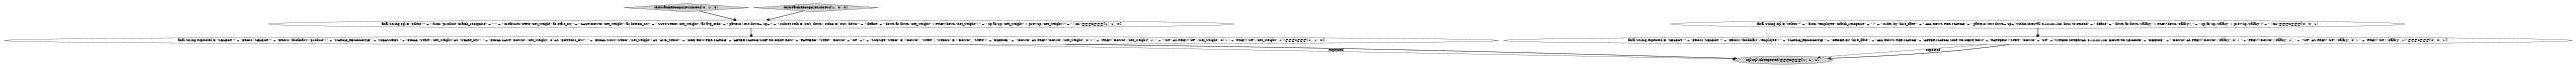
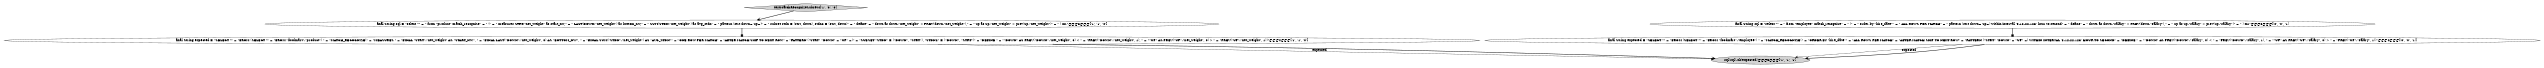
  digraph {
    fontname="DejaVu Serif"
    node [fillcolor=white fontname="DejaVu Serif" shape=ellipse style=filled]
    edge [arrowhead=vee fontname="DejaVu Serif" style=bold]
    n1 [fillcolor=lightgray label="sql(sql).ok(expected)@@@5@@@['1', '1', '1']"]
    n2 [label="final String sql = \"select *\" + \" from \"product\" match_recognize\" + \" (\" + \" measures STRT.\"net_weight\" as start_nw,\" + \" LAST(DOWN.\"net_weight\") as bottom_nw,\" + \" SUM(STDN.\"net_weight\") as avg_stdn\" + \" pattern (strt down+ up+)\" + \" subset stdn = (strt, down), stdn2 = (strt, down)\" + \" define\" + \" down as down.\"net_weight\" < PREV(down.\"net_weight\"),\" + \" up as up.\"net_weight\" > prev(up.\"net_weight\")\" + \" ) mr\"@@@3@@@['1', '1', '0']"]
    n3 [label="final String expected = \"SELECT *\" + \"FROM (SELECT *\" + \"FROM \"foodmart\".\"product\") \" + \"MATCH_RECOGNIZE(\" + \"MEASURES \" + \"FINAL \"STRT\".\"net_weight\" AS \"START_NW\", \" + \"FINAL LAST(\"DOWN\".\"net_weight\", 0) AS \"BOTTOM_NW\", \" + \"FINAL SUM(\"STDN\".\"net_weight\") AS \"AVG_STDN\"\" + \"ONE ROW PER MATCH\" + \"AFTER MATCH SKIP TO NEXT ROW\" + \"PATTERN (\"STRT\" \"DOWN\" + \"UP\" +)\" + \"SUBSET \"STDN\" = (\"DOWN\", \"STRT\"), \"STDN2\" = (\"DOWN\", \"STRT\")\" + \"DEFINE \" + \"\"DOWN\" AS PREV(\"DOWN\".\"net_weight\", 0) < \" + \"PREV(\"DOWN\".\"net_weight\", 1), \" + \"\"UP\" AS PREV(\"UP\".\"net_weight\", 0) > \" + \"PREV(\"UP\".\"net_weight\", 1))\"@@@4@@@['1', '1', '0']"]
-   n4 [fillcolor=lightgray label="testMatchRecognizeSubset4['0', '1', '0']" shape=diamond]
    n5 [label="final String sql = \"select *\" + \" from \"employee\" match_recognize\" + \" (\" + \" order by \"hire_date\"\" + \" ALL ROWS PER MATCH\" + \" pattern (strt down+ up+) within interval '3:12:22.123' hour to second\" + \" define\" + \" down as down.\"salary\" < PREV(down.\"salary\"),\" + \" up as up.\"salary\" > prev(up.\"salary\")\" + \" ) mr\"@@@3@@@['0', '0', '1']"]
    n6 [label="final String expected = \"SELECT *\" + \"FROM (SELECT *\" + \"FROM \"foodmart\".\"employee\") \" + \"MATCH_RECOGNIZE(\" + \"ORDER BY \"hire_date\"\" + \"ALL ROWS PER MATCH\" + \"AFTER MATCH SKIP TO NEXT ROW\" + \"PATTERN (\"STRT\" \"DOWN\" + \"UP\" +) WITHIN INTERVAL '3:12:22.123' HOUR TO SECOND\" + \"DEFINE \" + \"\"DOWN\" AS PREV(\"DOWN\".\"salary\", 0) < \" + \"PREV(\"DOWN\".\"salary\", 1), \" + \"\"UP\" AS PREV(\"UP\".\"salary\", 0) > \" + \"PREV(\"UP\".\"salary\", 1))\"@@@4@@@['0', '0', '1']"]
    n7 [fillcolor=lightgray label="testMatchRecognizeSubset4['1', '0', '0']" shape=diamond]
    n2 -> n3 [arrowhead=box]
    n3 -> n1 [arrowhead=dot label=expected style=solid]
    n3 -> n1
-   n4 -> n2 [arrowhead=box]
    n5 -> n6 [arrowhead=box]
    n6 -> n1 [label=expected style=solid]
    n6 -> n1
    n7 -> n2
  }
